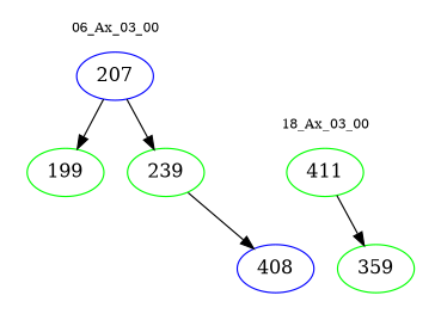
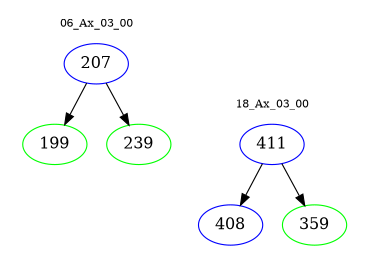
  digraph {
    node [color=blue]
    edge [color=black]
    n1 [label=207]
    n2 [color=green label=199]
    n3 [color=green label=239]
-   n4 [color=green label=411]
+   n4 [label=411]
    n5 [color=green label=359]
    n6 [label=408]
    subgraph cluster_1 {
      color=white
      fontsize=10
      label="06_Ax_03_00"
      n1
      n2
      n3
    }
    subgraph cluster_2 {
      color=white
      fontsize=10
      label="18_Ax_03_00"
      n4
      n5
      n6
    }
    n1 -> n2
    n1 -> n3
    n4 -> n5
-   n3 -> n6
+   n4 -> n6
  }
